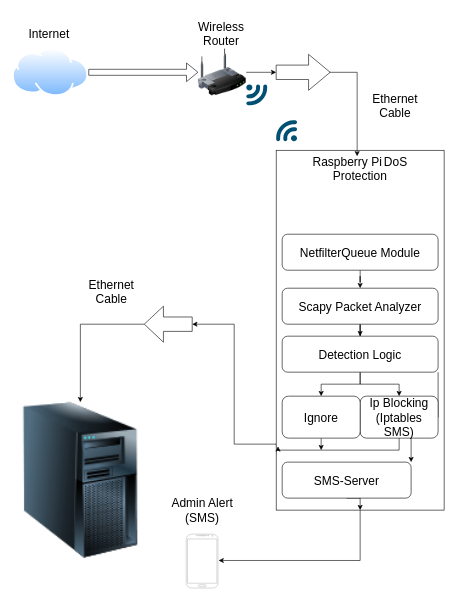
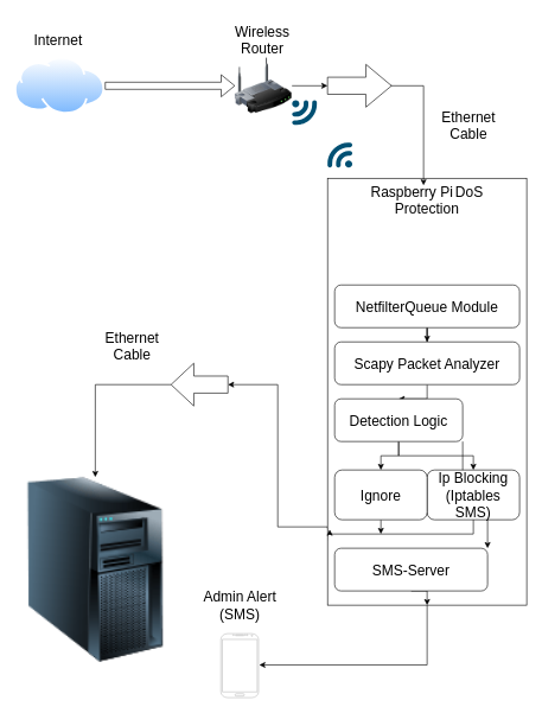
  <mxCell id="0" />
  <mxCell id="1" parent="0" />
  <mxCell id="2" value="" style="edgeStyle=orthogonalEdgeStyle;rounded=0;orthogonalLoop=1;jettySize=auto;html=1;exitX=0.004;exitY=0.848;exitDx=0;exitDy=0;entryX=0;entryY=0.5;entryDx=0;entryDy=0;entryPerimeter=0;exitPerimeter=0;" edge="1" parent="1" source="3" target="29"><mxGeometry relative="1" as="geometry"><mxPoint x="600" y="820" as="sourcePoint" /><mxPoint x="320" y="600" as="targetPoint" /><Array as="points"><mxPoint x="460" y="742" /><mxPoint x="460" y="740" /><mxPoint x="390" y="740" /><mxPoint x="390" y="540" /></Array></mxGeometry></mxCell>
  <mxCell id="3" value="" style="rounded=0;whiteSpace=wrap;html=1;" vertex="1" parent="1"><mxGeometry x="460" y="250" width="280" height="600" as="geometry" /></mxCell>
  <mxCell id="4" value="" style="image;aspect=fixed;perimeter=ellipsePerimeter;html=1;align=center;shadow=0;dashed=0;spacingTop=3;image=img/lib/active_directory/internet_cloud.svg;" vertex="1" parent="1"><mxGeometry x="20" y="80" width="126.99" height="80" as="geometry" /></mxCell>
  <mxCell id="5" value="" style="edgeStyle=orthogonalEdgeStyle;rounded=0;orthogonalLoop=1;jettySize=auto;html=1;" edge="1" parent="1" source="6" target="9"><mxGeometry relative="1" as="geometry" /></mxCell>
  <mxCell id="6" value="" style="image;html=1;image=img/lib/clip_art/networking/Wireless_Router_128x128.png" vertex="1" parent="1"><mxGeometry x="330" y="80" width="80" height="80" as="geometry" /></mxCell>
  <mxCell id="7" value="" style="shape=flexArrow;endArrow=classic;html=1;rounded=0;exitX=1;exitY=0.5;exitDx=0;exitDy=0;entryX=0;entryY=0.5;entryDx=0;entryDy=0;" edge="1" parent="1" source="4" target="6"><mxGeometry width="50" height="50" relative="1" as="geometry"><mxPoint x="330" y="350" as="sourcePoint" /><mxPoint x="380" y="300" as="targetPoint" /></mxGeometry></mxCell>
  <mxCell id="8" value="" style="edgeStyle=orthogonalEdgeStyle;rounded=0;orthogonalLoop=1;jettySize=auto;html=1;" edge="1" parent="1"><mxGeometry relative="1" as="geometry"><mxPoint x="540" y="120" as="sourcePoint" /><mxPoint x="595" y="260" as="targetPoint" /><Array as="points"><mxPoint x="595" y="120" /></Array></mxGeometry></mxCell>
  <mxCell id="9" value="" style="shape=singleArrow;whiteSpace=wrap;html=1;arrowWidth=0.4;arrowSize=0.4;verticalAlign=top;labelBackgroundColor=default;" vertex="1" parent="1"><mxGeometry x="460" y="90" width="90" height="60" as="geometry" /></mxCell>
  <mxCell id="10" value="&lt;font style=&quot;font-size: 20px;&quot;&gt;Internet&lt;/font&gt;" style="text;strokeColor=none;align=center;fillColor=none;html=1;verticalAlign=middle;whiteSpace=wrap;rounded=0;" vertex="1" parent="1"><mxGeometry x="23.49" y="20" width="116.51" height="70" as="geometry" /></mxCell>
  <mxCell id="11" value="&lt;font style=&quot;font-size: 20px;&quot;&gt;Wireless Router&lt;br&gt;&lt;/font&gt;" style="text;strokeColor=none;align=center;fillColor=none;html=1;verticalAlign=middle;whiteSpace=wrap;rounded=0;" vertex="1" parent="1"><mxGeometry x="310" y="20" width="116.51" height="70" as="geometry" /></mxCell>
  <mxCell id="12" value="&lt;font style=&quot;font-size: 20px;&quot;&gt;Ethernet Cable&lt;br&gt;&lt;/font&gt;" style="text;strokeColor=none;align=center;fillColor=none;html=1;verticalAlign=middle;whiteSpace=wrap;rounded=0;" vertex="1" parent="1"><mxGeometry x="600" y="140" width="116.51" height="70" as="geometry" /></mxCell>
  <mxCell id="13" value="&lt;font style=&quot;font-size: 20px;&quot;&gt;Raspberry Pi&lt;/font&gt; &lt;font style=&quot;font-size: 20px;&quot;&gt;DoS Protection&lt;/font&gt;" style="text;strokeColor=none;align=center;fillColor=none;html=1;verticalAlign=middle;whiteSpace=wrap;rounded=0;" vertex="1" parent="1"><mxGeometry x="515" y="260" width="170" height="40" as="geometry" /></mxCell>
  <mxCell id="14" value="" style="edgeStyle=orthogonalEdgeStyle;rounded=0;orthogonalLoop=1;jettySize=auto;html=1;" edge="1" parent="1" source="15" target="17"><mxGeometry relative="1" as="geometry" /></mxCell>
- <mxCell id="15" value="&lt;font style=&quot;font-size: 20px;&quot;&gt;NetfilterQueue Module&lt;br&gt;&lt;/font&gt;" style="rounded=1;whiteSpace=wrap;html=1;" vertex="1" parent="1"><mxGeometry x="470" y="390" width="260" height="60" as="geometry" /></mxCell>
+ <mxCell id="15" value="&lt;font style=&quot;font-size: 20px;&quot;&gt;NetfilterQueue Module&lt;br&gt;&lt;/font&gt;" style="rounded=1;whiteSpace=wrap;html=1;" vertex="1" parent="1"><mxGeometry x="470" y="400" width="260" height="60" as="geometry" /></mxCell>
  <mxCell id="16" value="" style="edgeStyle=orthogonalEdgeStyle;rounded=0;orthogonalLoop=1;jettySize=auto;html=1;" edge="1" parent="1" source="17" target="21"><mxGeometry relative="1" as="geometry" /></mxCell>
  <mxCell id="17" value="&lt;font style=&quot;font-size: 20px;&quot;&gt;Scapy Packet Analyzer&lt;/font&gt;" style="rounded=1;whiteSpace=wrap;html=1;" vertex="1" parent="1"><mxGeometry x="470" y="480" width="260" height="60" as="geometry" /></mxCell>
  <mxCell id="18" value="" style="edgeStyle=orthogonalEdgeStyle;rounded=0;orthogonalLoop=1;jettySize=auto;html=1;" edge="1" parent="1" source="21" target="22"><mxGeometry relative="1" as="geometry" /></mxCell>
  <mxCell id="19" value="" style="edgeStyle=orthogonalEdgeStyle;rounded=0;orthogonalLoop=1;jettySize=auto;html=1;" edge="1" parent="1" source="21" target="26"><mxGeometry relative="1" as="geometry" /></mxCell>
  <mxCell id="20" style="edgeStyle=orthogonalEdgeStyle;rounded=0;orthogonalLoop=1;jettySize=auto;html=1;exitX=1;exitY=1;exitDx=0;exitDy=0;entryX=1;entryY=0;entryDx=0;entryDy=0;" edge="1" parent="1" source="21" target="33"><mxGeometry relative="1" as="geometry" /></mxCell>
- <mxCell id="21" value="&lt;font style=&quot;font-size: 20px;&quot;&gt;&lt;font&gt;Detection Logic&lt;/font&gt;&lt;font&gt;&lt;br&gt;&lt;/font&gt;&lt;/font&gt;" style="rounded=1;whiteSpace=wrap;html=1;" vertex="1" parent="1"><mxGeometry x="470" y="560" width="260" height="60" as="geometry" /></mxCell>
+ <mxCell id="21" value="&lt;font style=&quot;font-size: 20px;&quot;&gt;&lt;font&gt;Detection Logic&lt;/font&gt;&lt;font&gt;&lt;br&gt;&lt;/font&gt;&lt;/font&gt;" style="rounded=1;whiteSpace=wrap;html=1;" vertex="1" parent="1"><mxGeometry x="470" y="560" width="180" height="60" as="geometry" /></mxCell>
  <mxCell id="22" value="&lt;font style=&quot;font-size: 20px;&quot;&gt;&lt;font&gt;Ip Blocking (Iptables SMS)&lt;/font&gt;&lt;font&gt;&lt;br&gt;&lt;/font&gt;&lt;/font&gt;" style="rounded=1;whiteSpace=wrap;html=1;" vertex="1" parent="1"><mxGeometry x="600" y="660" width="130" height="70" as="geometry" /></mxCell>
  <mxCell id="23" value="" style="points=[[0.005,0.09,0],[0.08,0,0],[0.76,0.25,0],[1,0.92,0],[0.91,0.995,0],[0.57,0.995,0],[0.045,0.955,0],[0.005,0.43,0]];verticalLabelPosition=bottom;sketch=0;html=1;verticalAlign=top;aspect=fixed;align=center;pointerEvents=1;shape=mxgraph.cisco19.3g_4g_indicator;fillColor=#005073;strokeColor=none;direction=north;" vertex="1" parent="1"><mxGeometry x="460" y="200" width="35" height="35" as="geometry" /></mxCell>
  <mxCell id="24" value="" style="points=[[0.005,0.09,0],[0.08,0,0],[0.76,0.25,0],[1,0.92,0],[0.91,0.995,0],[0.57,0.995,0],[0.045,0.955,0],[0.005,0.43,0]];verticalLabelPosition=bottom;sketch=0;html=1;verticalAlign=top;aspect=fixed;align=center;pointerEvents=1;shape=mxgraph.cisco19.3g_4g_indicator;fillColor=#005073;strokeColor=none;direction=south;" vertex="1" parent="1"><mxGeometry x="410" y="140" width="35" height="35" as="geometry" /></mxCell>
  <mxCell id="25" style="edgeStyle=orthogonalEdgeStyle;rounded=0;orthogonalLoop=1;jettySize=auto;html=1;exitX=0.5;exitY=1;exitDx=0;exitDy=0;" edge="1" parent="1" source="26"><mxGeometry relative="1" as="geometry"><mxPoint x="535" y="750" as="targetPoint" /></mxGeometry></mxCell>
  <mxCell id="26" value="&lt;font style=&quot;font-size: 20px;&quot;&gt;&lt;font&gt;Ignore&lt;br&gt;&lt;/font&gt;&lt;/font&gt;" style="rounded=1;whiteSpace=wrap;html=1;" vertex="1" parent="1"><mxGeometry x="470" y="660" width="130" height="70" as="geometry" /></mxCell>
  <mxCell id="27" value="" style="image;html=1;image=img/lib/clip_art/computers/Server_Tower_128x128.png" vertex="1" parent="1"><mxGeometry x="23.49" y="670" width="220" height="260" as="geometry" /></mxCell>
  <mxCell id="28" style="edgeStyle=orthogonalEdgeStyle;rounded=0;orthogonalLoop=1;jettySize=auto;html=1;exitX=1;exitY=0.5;exitDx=0;exitDy=0;exitPerimeter=0;entryX=0.5;entryY=0;entryDx=0;entryDy=0;" edge="1" parent="1" source="29" target="27"><mxGeometry relative="1" as="geometry" /></mxCell>
  <mxCell id="29" value="" style="shape=singleArrow;whiteSpace=wrap;html=1;arrowWidth=0.4;arrowSize=0.4;rounded=0;direction=west;" vertex="1" parent="1"><mxGeometry x="240" y="510" width="80" height="60" as="geometry" /></mxCell>
  <mxCell id="30" value="&lt;font style=&quot;font-size: 20px;&quot;&gt;Ethernet Cable&lt;br&gt;&lt;/font&gt;" style="text;strokeColor=none;align=center;fillColor=none;html=1;verticalAlign=middle;whiteSpace=wrap;rounded=0;" vertex="1" parent="1"><mxGeometry x="126.98" y="450" width="116.51" height="70" as="geometry" /></mxCell>
  <mxCell id="31" style="edgeStyle=orthogonalEdgeStyle;rounded=0;orthogonalLoop=1;jettySize=auto;html=1;exitX=0.5;exitY=1;exitDx=0;exitDy=0;entryX=0.011;entryY=0.823;entryDx=0;entryDy=0;entryPerimeter=0;" edge="1" parent="1" source="22" target="3"><mxGeometry relative="1" as="geometry" /></mxCell>
  <mxCell id="32" style="edgeStyle=orthogonalEdgeStyle;rounded=0;orthogonalLoop=1;jettySize=auto;html=1;exitX=0.5;exitY=1;exitDx=0;exitDy=0;entryX=0.5;entryY=1;entryDx=0;entryDy=0;" edge="1" parent="1" source="33" target="3"><mxGeometry relative="1" as="geometry" /></mxCell>
  <mxCell id="33" value="&lt;font style=&quot;font-size: 20px;&quot;&gt;SMS-Server&lt;font&gt;&lt;font&gt;&lt;br&gt;&lt;/font&gt;&lt;/font&gt;&lt;/font&gt;" style="rounded=1;whiteSpace=wrap;html=1;" vertex="1" parent="1"><mxGeometry x="470" y="770" width="215" height="60" as="geometry" /></mxCell>
  <mxCell id="34" value="" style="verticalLabelPosition=bottom;verticalAlign=top;html=1;shadow=0;dashed=0;strokeWidth=1;shape=mxgraph.android.phone2;strokeColor=#c0c0c0;" vertex="1" parent="1"><mxGeometry x="310" y="890" width="53" height="90" as="geometry" /></mxCell>
  <mxCell id="35" style="edgeStyle=orthogonalEdgeStyle;rounded=0;orthogonalLoop=1;jettySize=auto;html=1;exitX=0.5;exitY=1;exitDx=0;exitDy=0;entryX=1.019;entryY=0.489;entryDx=0;entryDy=0;entryPerimeter=0;" edge="1" parent="1" source="3" target="34"><mxGeometry relative="1" as="geometry" /></mxCell>
  <mxCell id="36" value="&lt;font style=&quot;font-size: 20px;&quot;&gt;&lt;font&gt;Admin Alert (SMS)&lt;/font&gt;&lt;font&gt;&lt;br&gt;&lt;/font&gt;&lt;/font&gt;" style="text;html=1;align=center;verticalAlign=middle;whiteSpace=wrap;rounded=0;" vertex="1" parent="1"><mxGeometry x="269.75" y="820" width="133.5" height="60" as="geometry" /></mxCell>
